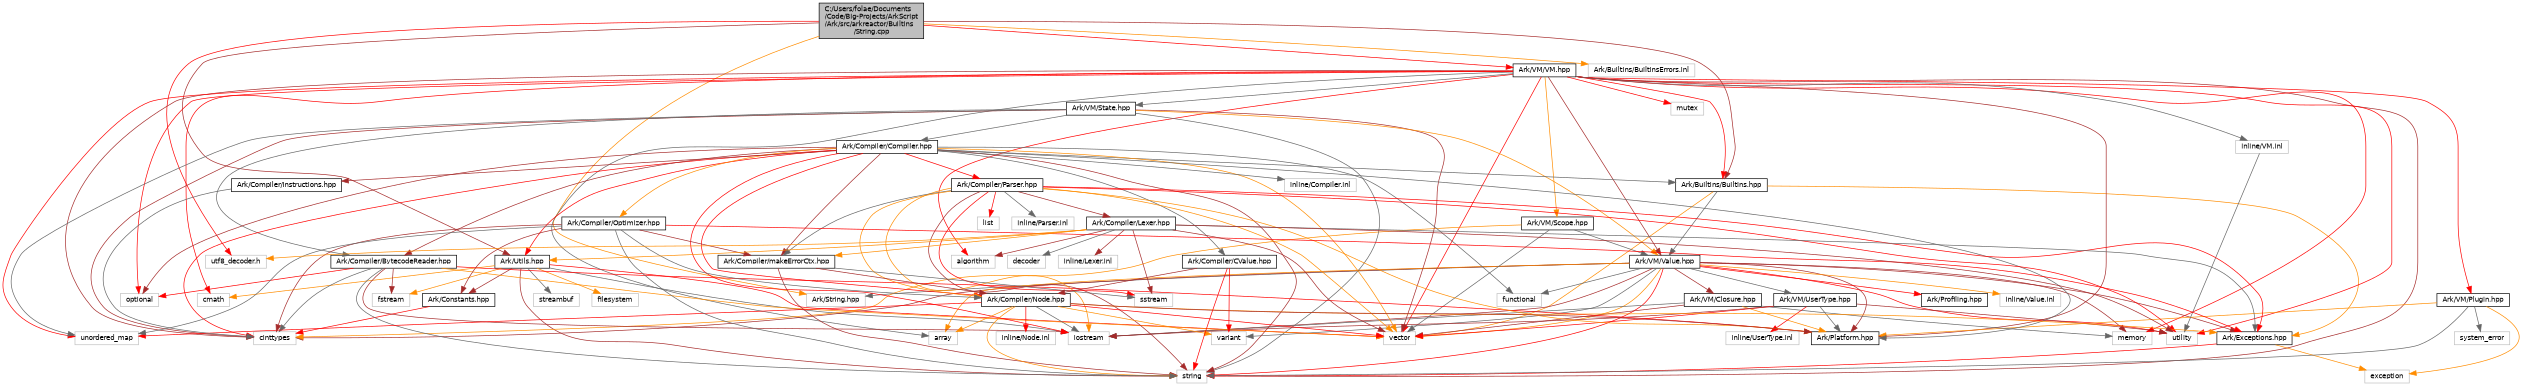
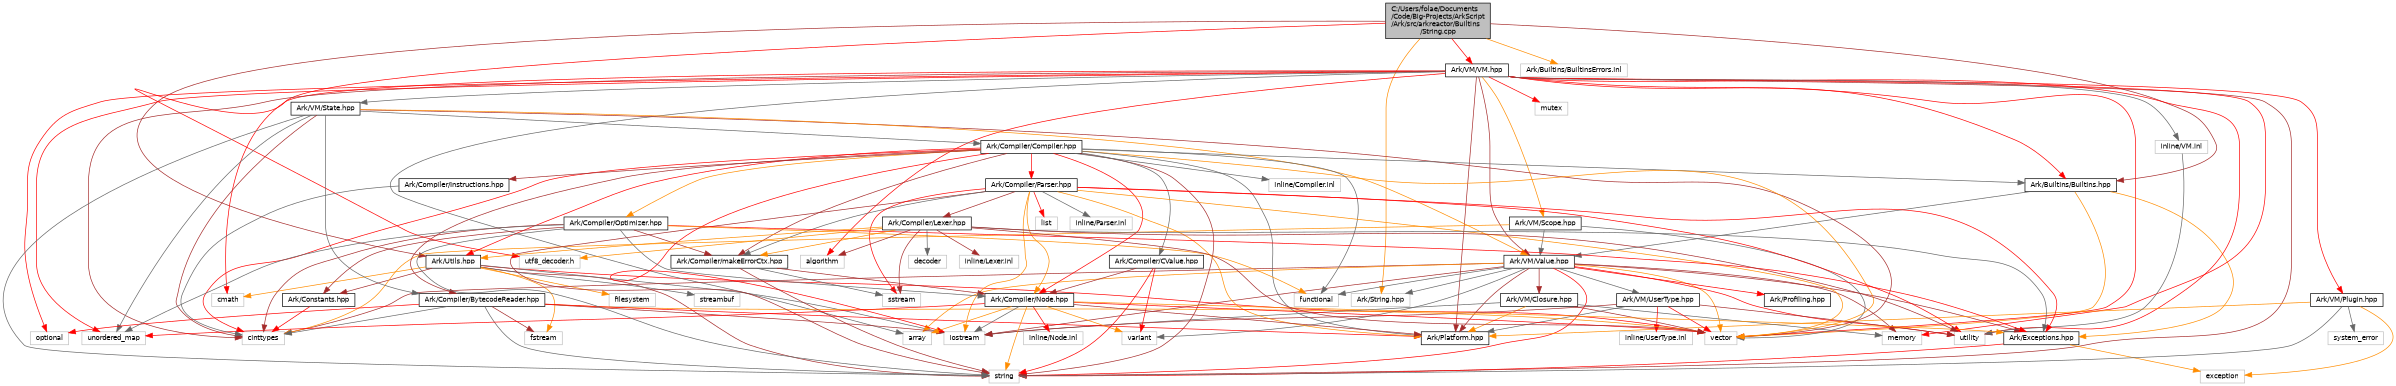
  digraph {
    node [color=grey75 fillcolor=white fontname=Helvetica fontsize=10 shape=record style=filled]
    edge [color=brown fontname=Helvetica fontsize=10 labelfontname=Helvetica labelfontsize=10 style=solid]
    n1 [color=black fillcolor=grey75 fontcolor=black height=0.2 label="C:/Users/folae/Documents\l/Code/Big-Projects/ArkScript\l/Ark/src/arkreactor/Builtins\l/String.cpp" width=0.4]
    n2 [color=black height=0.2 label="Ark/Builtins/Builtins.hpp" width=0.4]
    n3 [height=0.2 label="Ark/String.hpp" width=0.4]
    n4 [color=black height=0.2 label="Ark/Utils.hpp" width=0.4]
    n5 [height=0.2 label="utf8_decoder.h" width=0.4]
    n6 [height=0.2 label="Ark/Builtins/BuiltinsErrors.inl" width=0.4]
    n7 [color=black height=0.2 label="Ark/VM/VM.hpp" width=0.4]
    n8 [height=0.2 label=vector width=0.4]
    n9 [color=black height=0.2 label="Ark/VM/Value.hpp" width=0.4]
    n10 [color=black height=0.2 label="Ark/Exceptions.hpp" width=0.4]
    n11 [height=0.2 label=string width=0.4]
    n12 [height=0.2 label=iostream width=0.4]
    n13 [height=0.2 label=streambuf width=0.4]
    n14 [height=0.2 label=fstream width=0.4]
    n15 [height=0.2 label=filesystem width=0.4]
    n16 [height=0.2 label=cmath width=0.4]
    n17 [color=black height=0.2 label="Ark/Constants.hpp" width=0.4]
    n18 [height=0.2 label=cinttypes width=0.4]
    n19 [height=0.2 label=memory width=0.4]
    n20 [height=0.2 label=utility width=0.4]
    n21 [height=0.2 label=array width=0.4]
    n22 [color=black height=0.2 label="Ark/Platform.hpp" width=0.4]
    n23 [height=0.2 label=algorithm width=0.4]
    n24 [height=0.2 label=optional width=0.4]
    n25 [height=0.2 label=unordered_map width=0.4]
    n26 [height=0.2 label=mutex width=0.4]
    n27 [color=black height=0.2 label="Ark/VM/Scope.hpp" width=0.4]
    n28 [color=black height=0.2 label="Ark/VM/State.hpp" width=0.4]
    n29 [color=black height=0.2 label="Ark/VM/Plugin.hpp" width=0.4]
    n30 [height=0.2 label="inline/VM.inl" width=0.4]
    n31 [height=0.2 label=variant width=0.4]
    n32 [height=0.2 label=functional width=0.4]
    n33 [color=black height=0.2 label="Ark/VM/Closure.hpp" width=0.4]
    n34 [color=black height=0.2 label="Ark/VM/UserType.hpp" width=0.4]
    n35 [color=black height=0.2 label="Ark/Profiling.hpp" width=0.4]
-   n36 [height=0.2 label="inline/Value.inl" width=0.4]
    n37 [height=0.2 label=exception width=0.4]
    n38 [height=0.2 label="inline/UserType.inl" width=0.4]
    n39 [color=black height=0.2 label="Ark/Compiler/BytecodeReader.hpp" width=0.4]
    n40 [color=black height=0.2 label="Ark/Compiler/Compiler.hpp" width=0.4]
    n41 [height=0.2 label=system_error width=0.4]
    n42 [color=black height=0.2 label="Ark/Compiler/Parser.hpp" width=0.4]
    n43 [color=black height=0.2 label="Ark/Compiler/makeErrorCtx.hpp" width=0.4]
    n44 [color=black height=0.2 label="Ark/Compiler/Node.hpp" width=0.4]
    n45 [color=black height=0.2 label="Ark/Compiler/CValue.hpp" width=0.4]
    n46 [color=black height=0.2 label="Ark/Compiler/Optimizer.hpp" width=0.4]
    n47 [color=black height=0.2 label="Ark/Compiler/Instructions.hpp" width=0.4]
    n48 [height=0.2 label="inline/Compiler.inl" width=0.4]
    n49 [height=0.2 label=list width=0.4]
    n50 [height=0.2 label=sstream width=0.4]
    n51 [color=black height=0.2 label="Ark/Compiler/Lexer.hpp" width=0.4]
    n52 [height=0.2 label="inline/Parser.inl" width=0.4]
    n53 [height=0.2 label="inline/Node.inl" width=0.4]
    n54 [height=0.2 label=decoder width=0.4]
    n55 [height=0.2 label="inline/Lexer.inl" width=0.4]
    n1 -> n2
    n1 -> n3 [color=darkorange]
    n1 -> n4
    n1 -> n5 [color=red]
    n1 -> n6 [color=darkorange]
    n1 -> n7 [color=red]
    n2 -> n8 [color=darkorange]
    n2 -> n9 [color=gray40]
    n2 -> n10 [color=darkorange]
    n4 -> n8 [color=red]
    n4 -> n11
    n4 -> n12 [color=gray40]
    n4 -> n13 [color=gray40]
    n4 -> n14 [color=darkorange]
    n4 -> n15 [color=darkorange]
    n4 -> n16 [color=darkorange]
    n4 -> n17
    n7 -> n2 [color=red]
    n7 -> n8 [color=red]
    n7 -> n9
    n7 -> n11
    n7 -> n16 [color=red]
    n7 -> n18
    n7 -> n19 [color=red]
    n7 -> n20 [color=red]
    n7 -> n21 [color=gray40]
    n7 -> n22
    n7 -> n23 [color=red]
    n7 -> n24 [color=red]
    n7 -> n25 [color=red]
    n7 -> n26 [color=red]
    n7 -> n27 [color=darkorange]
    n7 -> n28 [color=gray40]
    n7 -> n29 [color=red]
    n7 -> n30 [color=gray40]
    n9 -> n3 [color=gray40]
    n9 -> n8 [color=darkorange]
    n9 -> n10
    n9 -> n11 [color=red]
    n9 -> n12
    n9 -> n18
    n9 -> n19
    n9 -> n20 [color=red]
    n9 -> n21 [color=darkorange]
    n9 -> n22
    n9 -> n31 [color=gray40]
    n9 -> n32 [color=gray40]
    n9 -> n33
    n9 -> n34 [color=gray40]
    n9 -> n35 [color=red]
-   n9 -> n36 [color=darkorange]
    n10 -> n11 [color=red]
    n10 -> n37 [color=darkorange]
    n17 -> n18 [color=red]
    n27 -> n8 [color=gray40]
    n27 -> n9 [color=gray40]
    n27 -> n18 [color=darkorange]
    n28 -> n8
    n28 -> n9 [color=darkorange]
    n28 -> n11 [color=gray40]
    n28 -> n18
    n28 -> n25 [color=gray40]
    n28 -> n39 [color=gray40]
    n28 -> n40 [color=gray40]
    n29 -> n11 [color=gray40]
    n29 -> n22 [color=darkorange]
    n29 -> n37 [color=darkorange]
    n29 -> n41 [color=gray40]
    n30 -> n20 [color=gray40]
    n33 -> n8
    n33 -> n12 [color=gray40]
    n33 -> n19 [color=gray40]
    n33 -> n22 [color=darkorange]
    n34 -> n8 [color=red]
    n34 -> n12
    n34 -> n20
    n34 -> n22 [color=gray40]
    n34 -> n38 [color=red]
    n39 -> n8 [color=darkorange]
    n39 -> n11 [color=gray40]
    n39 -> n12
    n39 -> n14
    n39 -> n18 [color=gray40]
    n39 -> n22 [color=red]
    n39 -> n24 [color=red]
    n40 -> n2 [color=gray40]
    n40 -> n4 [color=red]
    n40 -> n8 [color=darkorange]
    n40 -> n11
    n40 -> n12 [color=red]
    n40 -> n18 [color=red]
    n40 -> n22 [color=gray40]
-   n40 -> n24
    n40 -> n32 [color=gray40]
    n40 -> n39
    n40 -> n42 [color=red]
    n40 -> n43
    n40 -> n44 [color=red]
    n40 -> n45 [color=gray40]
    n40 -> n46 [color=darkorange]
    n40 -> n47
    n40 -> n48 [color=gray40]
    n42 -> n8 [color=darkorange]
    n42 -> n10 [color=red]
    n42 -> n11
    n42 -> n12 [color=darkorange]
    n42 -> n20 [color=red]
    n42 -> n22 [color=darkorange]
    n42 -> n43 [color=gray40]
    n42 -> n44 [color=darkorange]
    n42 -> n49 [color=red]
    n42 -> n50 [color=red]
    n42 -> n51
    n42 -> n52 [color=gray40]
    n43 -> n11
    n43 -> n44
    n43 -> n50 [color=gray40]
    n44 -> n8 [color=red]
    n44 -> n10 [color=darkorange]
    n44 -> n11 [color=darkorange]
    n44 -> n12 [color=gray40]
    n44 -> n21 [color=darkorange]
    n44 -> n22
    n44 -> n25 [color=red]
    n44 -> n31 [color=darkorange]
    n44 -> n53 [color=red]
    n45 -> n11 [color=red]
    n45 -> n31 [color=red]
    n45 -> n44
    n46 -> n10 [color=red]
    n46 -> n11 [color=gray40]
    n46 -> n17
    n46 -> n18
    n46 -> n25 [color=gray40]
+   n46 -> n32 [color=darkorange]
    n46 -> n43
    n46 -> n44 [color=gray40]
    n47 -> n18 [color=gray40]
    n51 -> n4 [color=darkorange]
    n51 -> n5 [color=darkorange]
    n51 -> n8
    n51 -> n10 [color=gray40]
    n51 -> n20
    n51 -> n23
    n51 -> n43 [color=darkorange]
    n51 -> n50
    n51 -> n54 [color=gray40]
    n51 -> n55
  }
